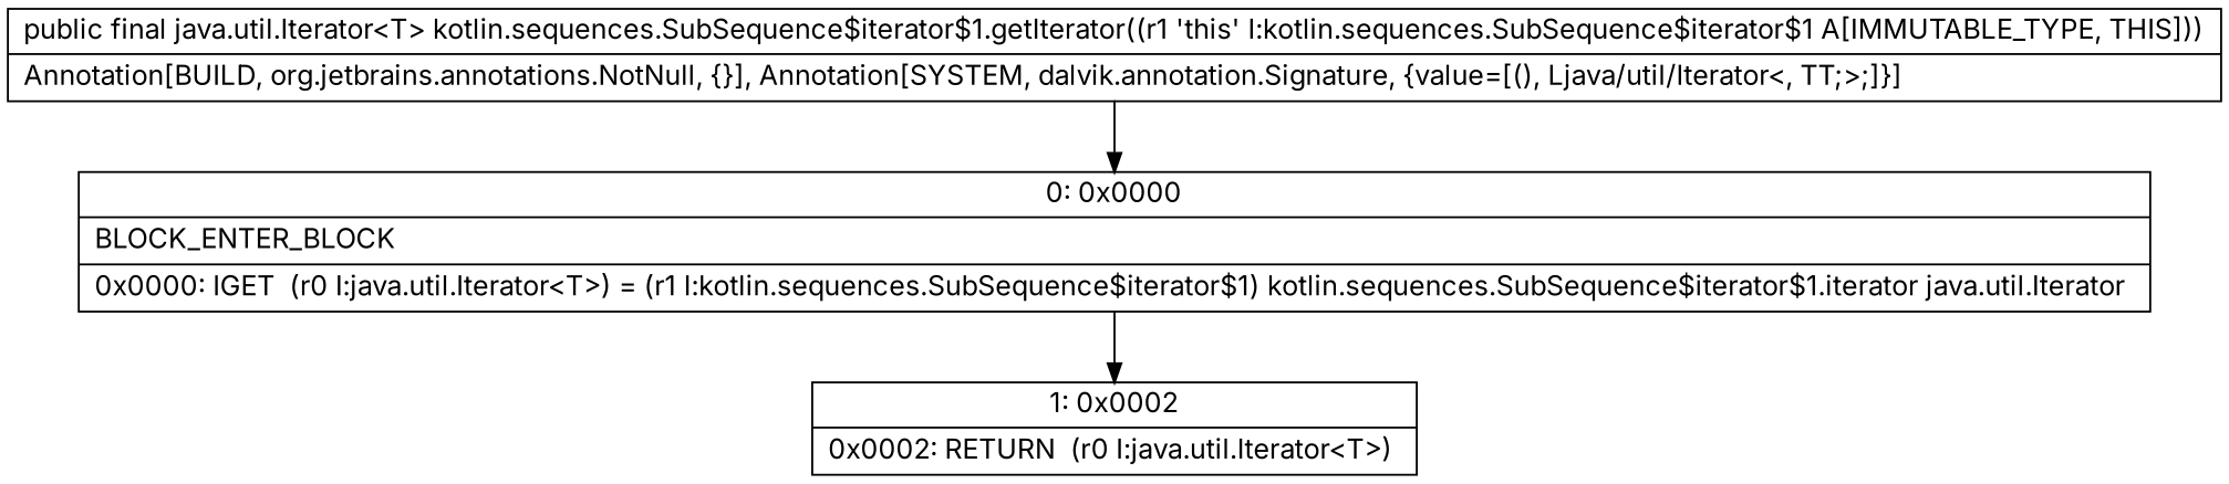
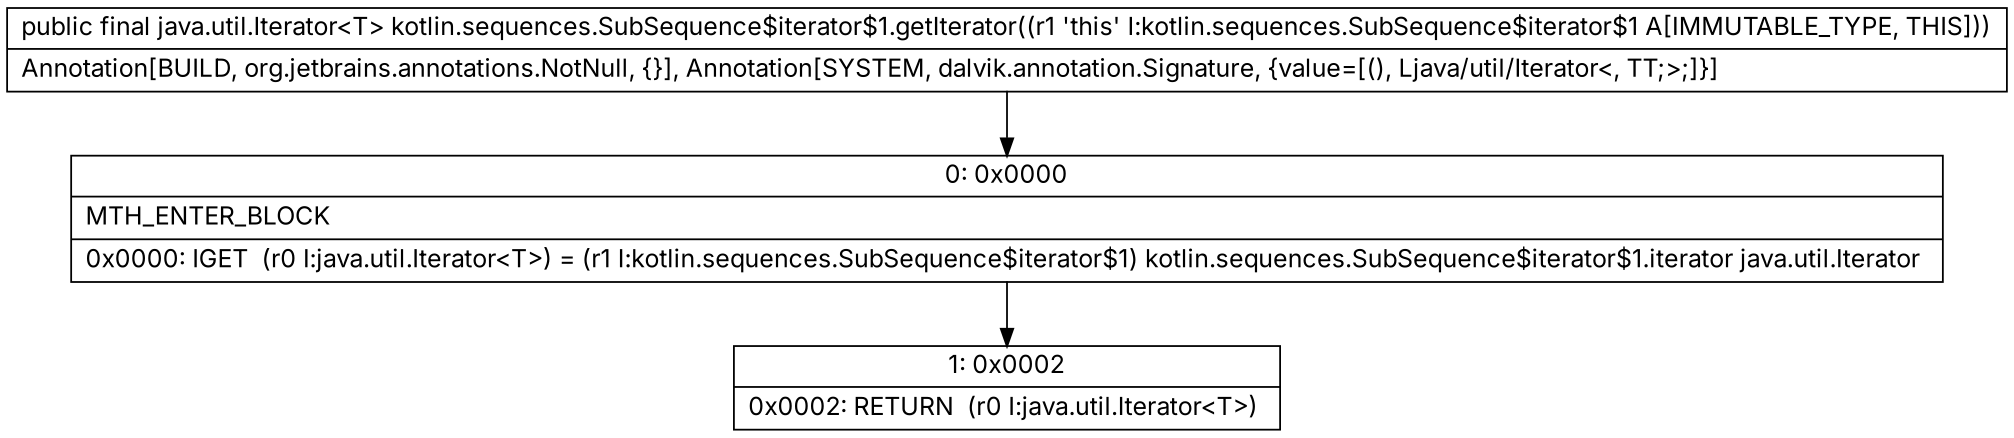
  digraph {
    fontname=Inter
    node [shape=record fontname=Inter]
    edge [fontname=Inter]
-   n1 [label="{0\:\ 0x0000|BLOCK_ENTER_BLOCK\l|0x0000: IGET  (r0 I:java.util.Iterator\<T\>) = (r1 I:kotlin.sequences.SubSequence$iterator$1) kotlin.sequences.SubSequence$iterator$1.iterator java.util.Iterator \l}"]
+   n1 [label="{0\:\ 0x0000|MTH_ENTER_BLOCK\l|0x0000: IGET  (r0 I:java.util.Iterator\<T\>) = (r1 I:kotlin.sequences.SubSequence$iterator$1) kotlin.sequences.SubSequence$iterator$1.iterator java.util.Iterator \l}"]
    n2 [label="{1\:\ 0x0002|0x0002: RETURN  (r0 I:java.util.Iterator\<T\>) \l}"]
    n3 [label="{public final java.util.Iterator\<T\> kotlin.sequences.SubSequence$iterator$1.getIterator((r1 'this' I:kotlin.sequences.SubSequence$iterator$1 A[IMMUTABLE_TYPE, THIS]))  | Annotation[BUILD, org.jetbrains.annotations.NotNull, \{\}], Annotation[SYSTEM, dalvik.annotation.Signature, \{value=[(), Ljava\/util\/Iterator\<, TT;\>;]\}]\l}"]
    n1 -> n2
    n3 -> n1
  }
